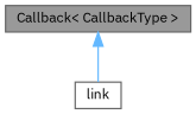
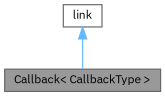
  digraph {
    fontname="IBM Plex Sans"
    node [color=gray40 fontname="IBM Plex Sans" fontsize=10 shape=box style=filled]
    n1 [fillcolor=grey60 fontcolor=black height=0.2 label="Callback\< CallbackType \>" width=0.4]
    n2 [fillcolor=white height=0.2 label=link width=0.4]
-   n1 -> n2 [color=steelblue1 dir=back fontname="IBM Plex Sans" fontsize=10 labelfontname=Helvetica labelfontsize=10 style=solid]
+   n2 -> n1 [color=steelblue1 dir=back fontname="IBM Plex Sans" fontsize=10 labelfontname=Helvetica labelfontsize=10 style=solid]
  }
